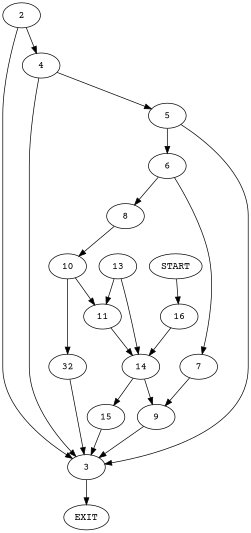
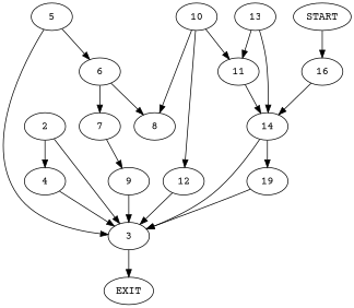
  digraph {
    fontname="Courier Prime"
    node [fontname="Courier Prime"]
    edge [fontname="Courier Prime"]
    n1 [label=START]
    16
    14
    n4 [label=EXIT]
    2
    3
    4
    5
    6
    7
    8
    9
    10
    11
-   12 [label=32]
+   12
    13
-   15
+   15 [label=19]
    n1 -> 16
    16 -> 14
-   14 -> 9
+   14 -> 3
    14 -> 15
    2 -> 3
    2 -> 4
    3 -> n4
    4 -> 3
-   4 -> 5
    5 -> 3
    5 -> 6
    6 -> 7
    6 -> 8
    7 -> 9
-   8 -> 10
+   10 -> 8
    9 -> 3
    10 -> 11
    10 -> 12
    11 -> 14
    12 -> 3
    13 -> 14
    13 -> 11
    15 -> 3
  }
